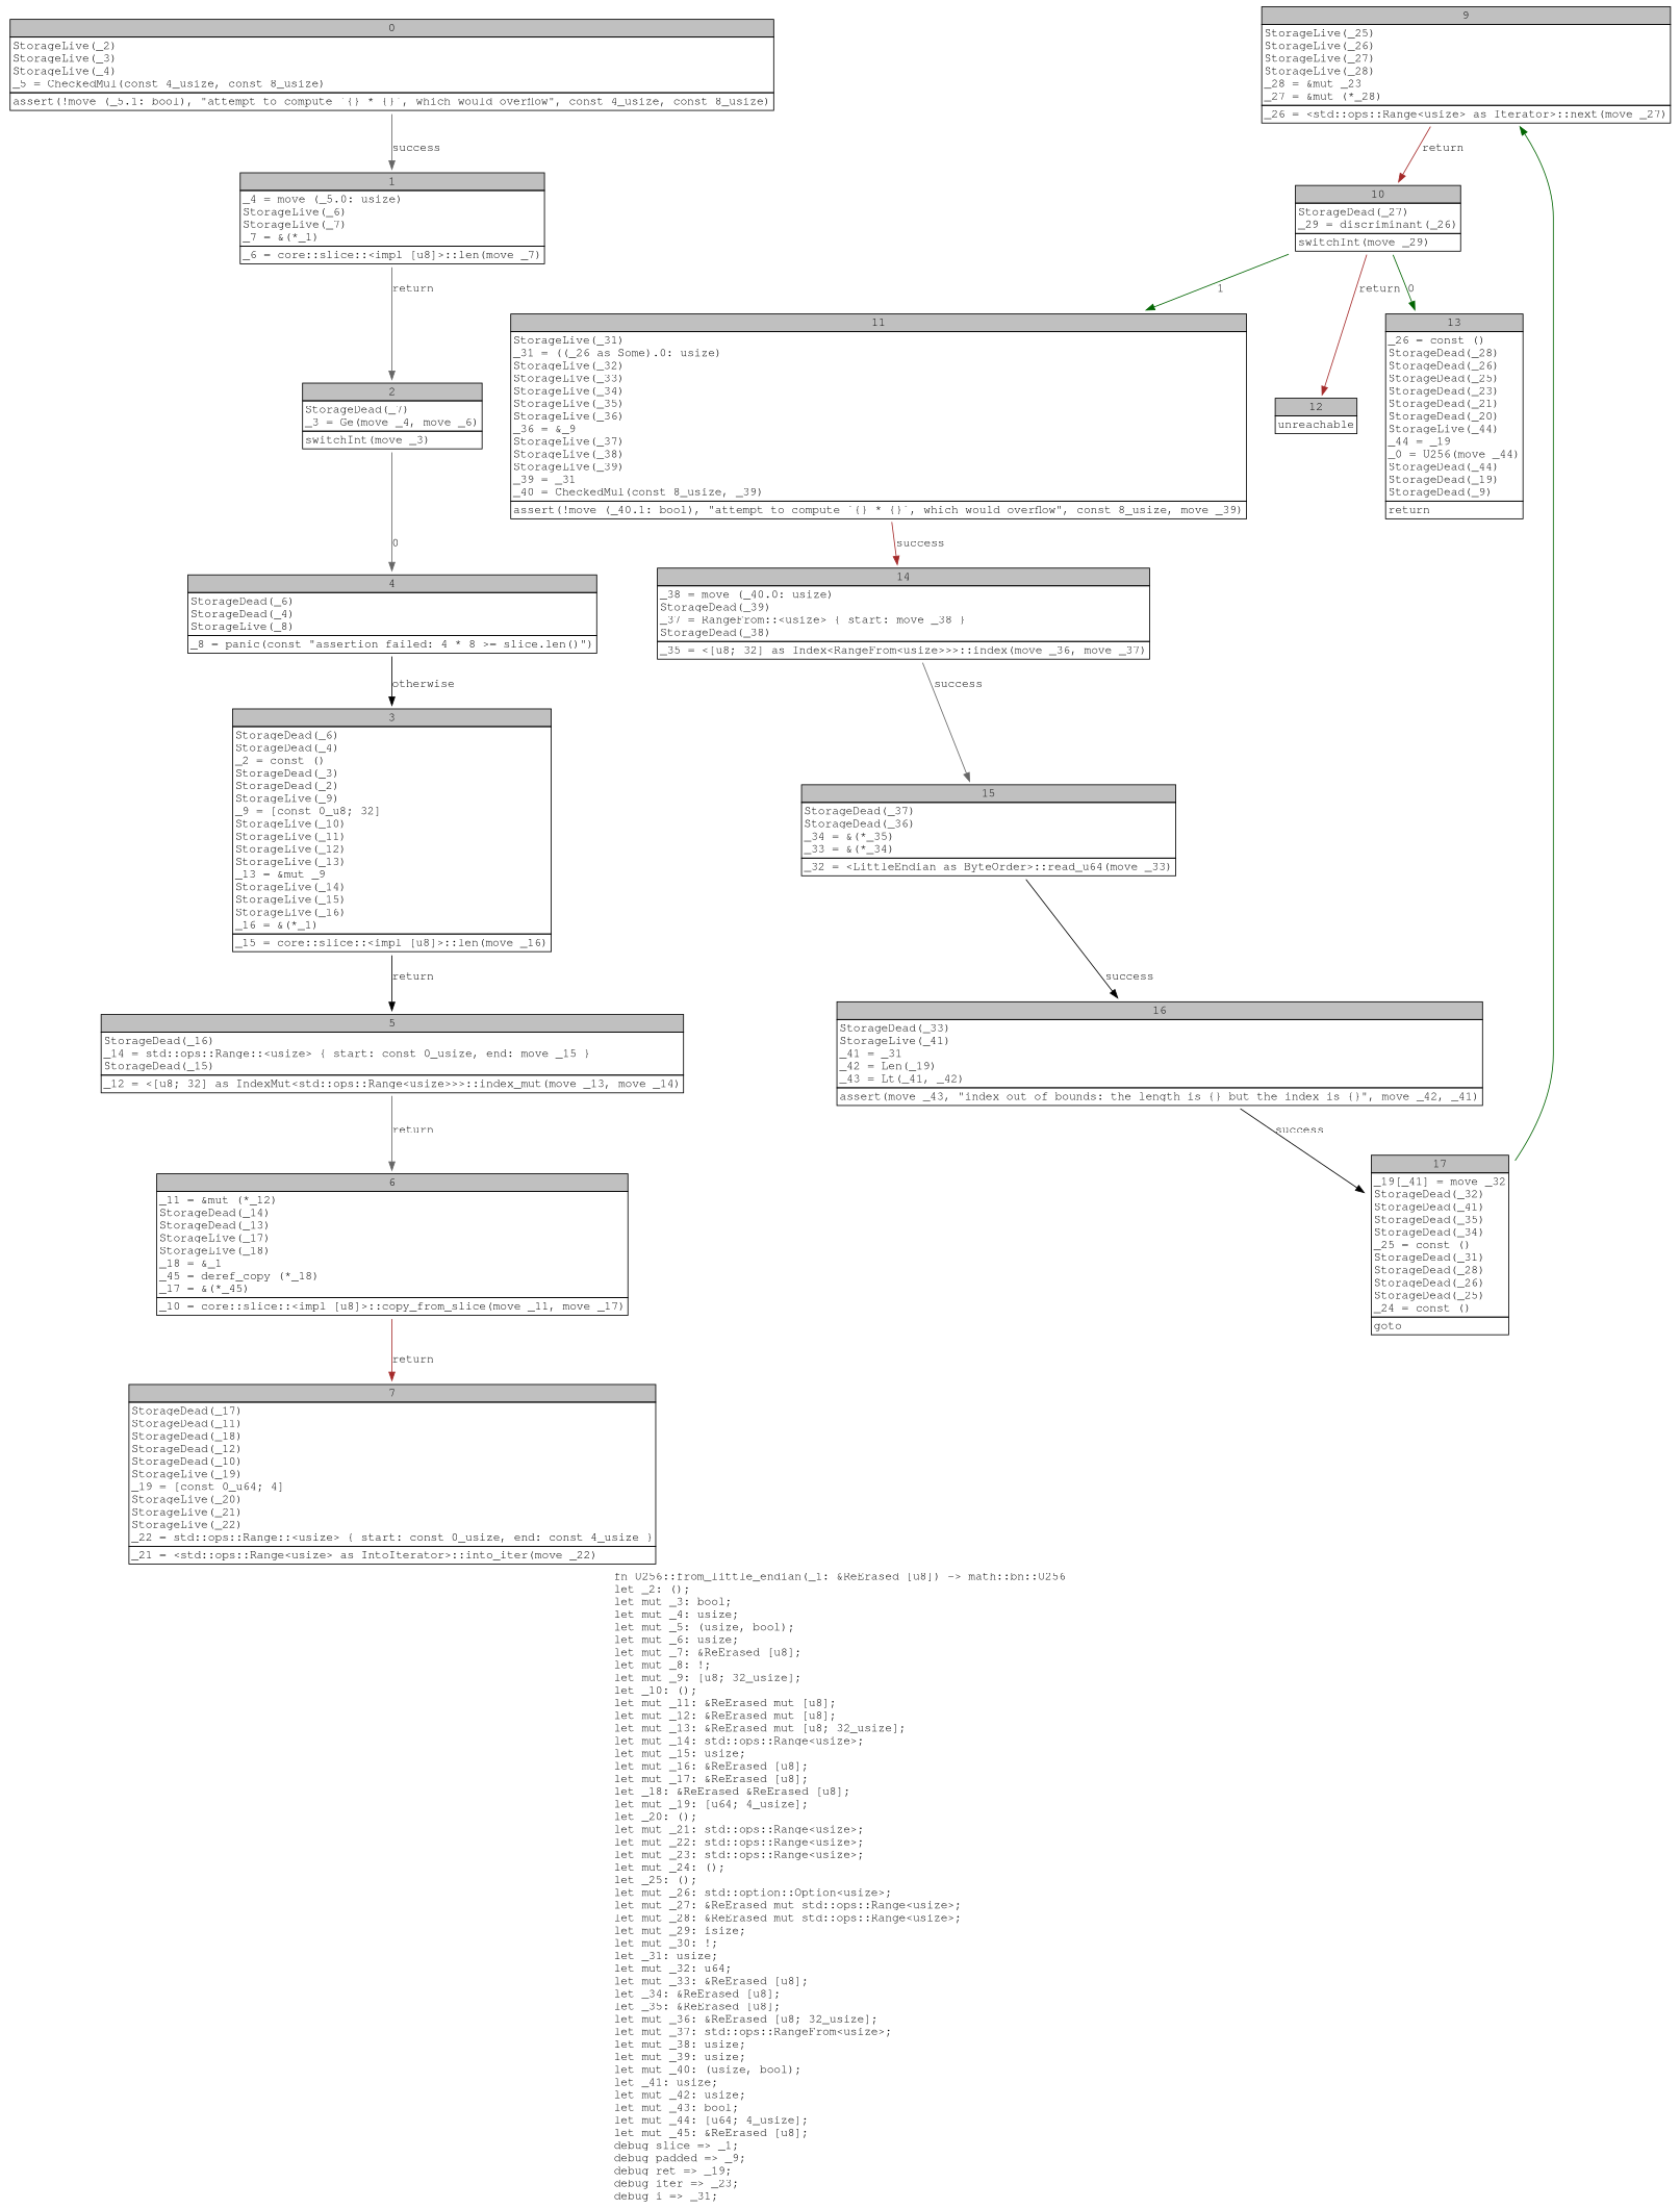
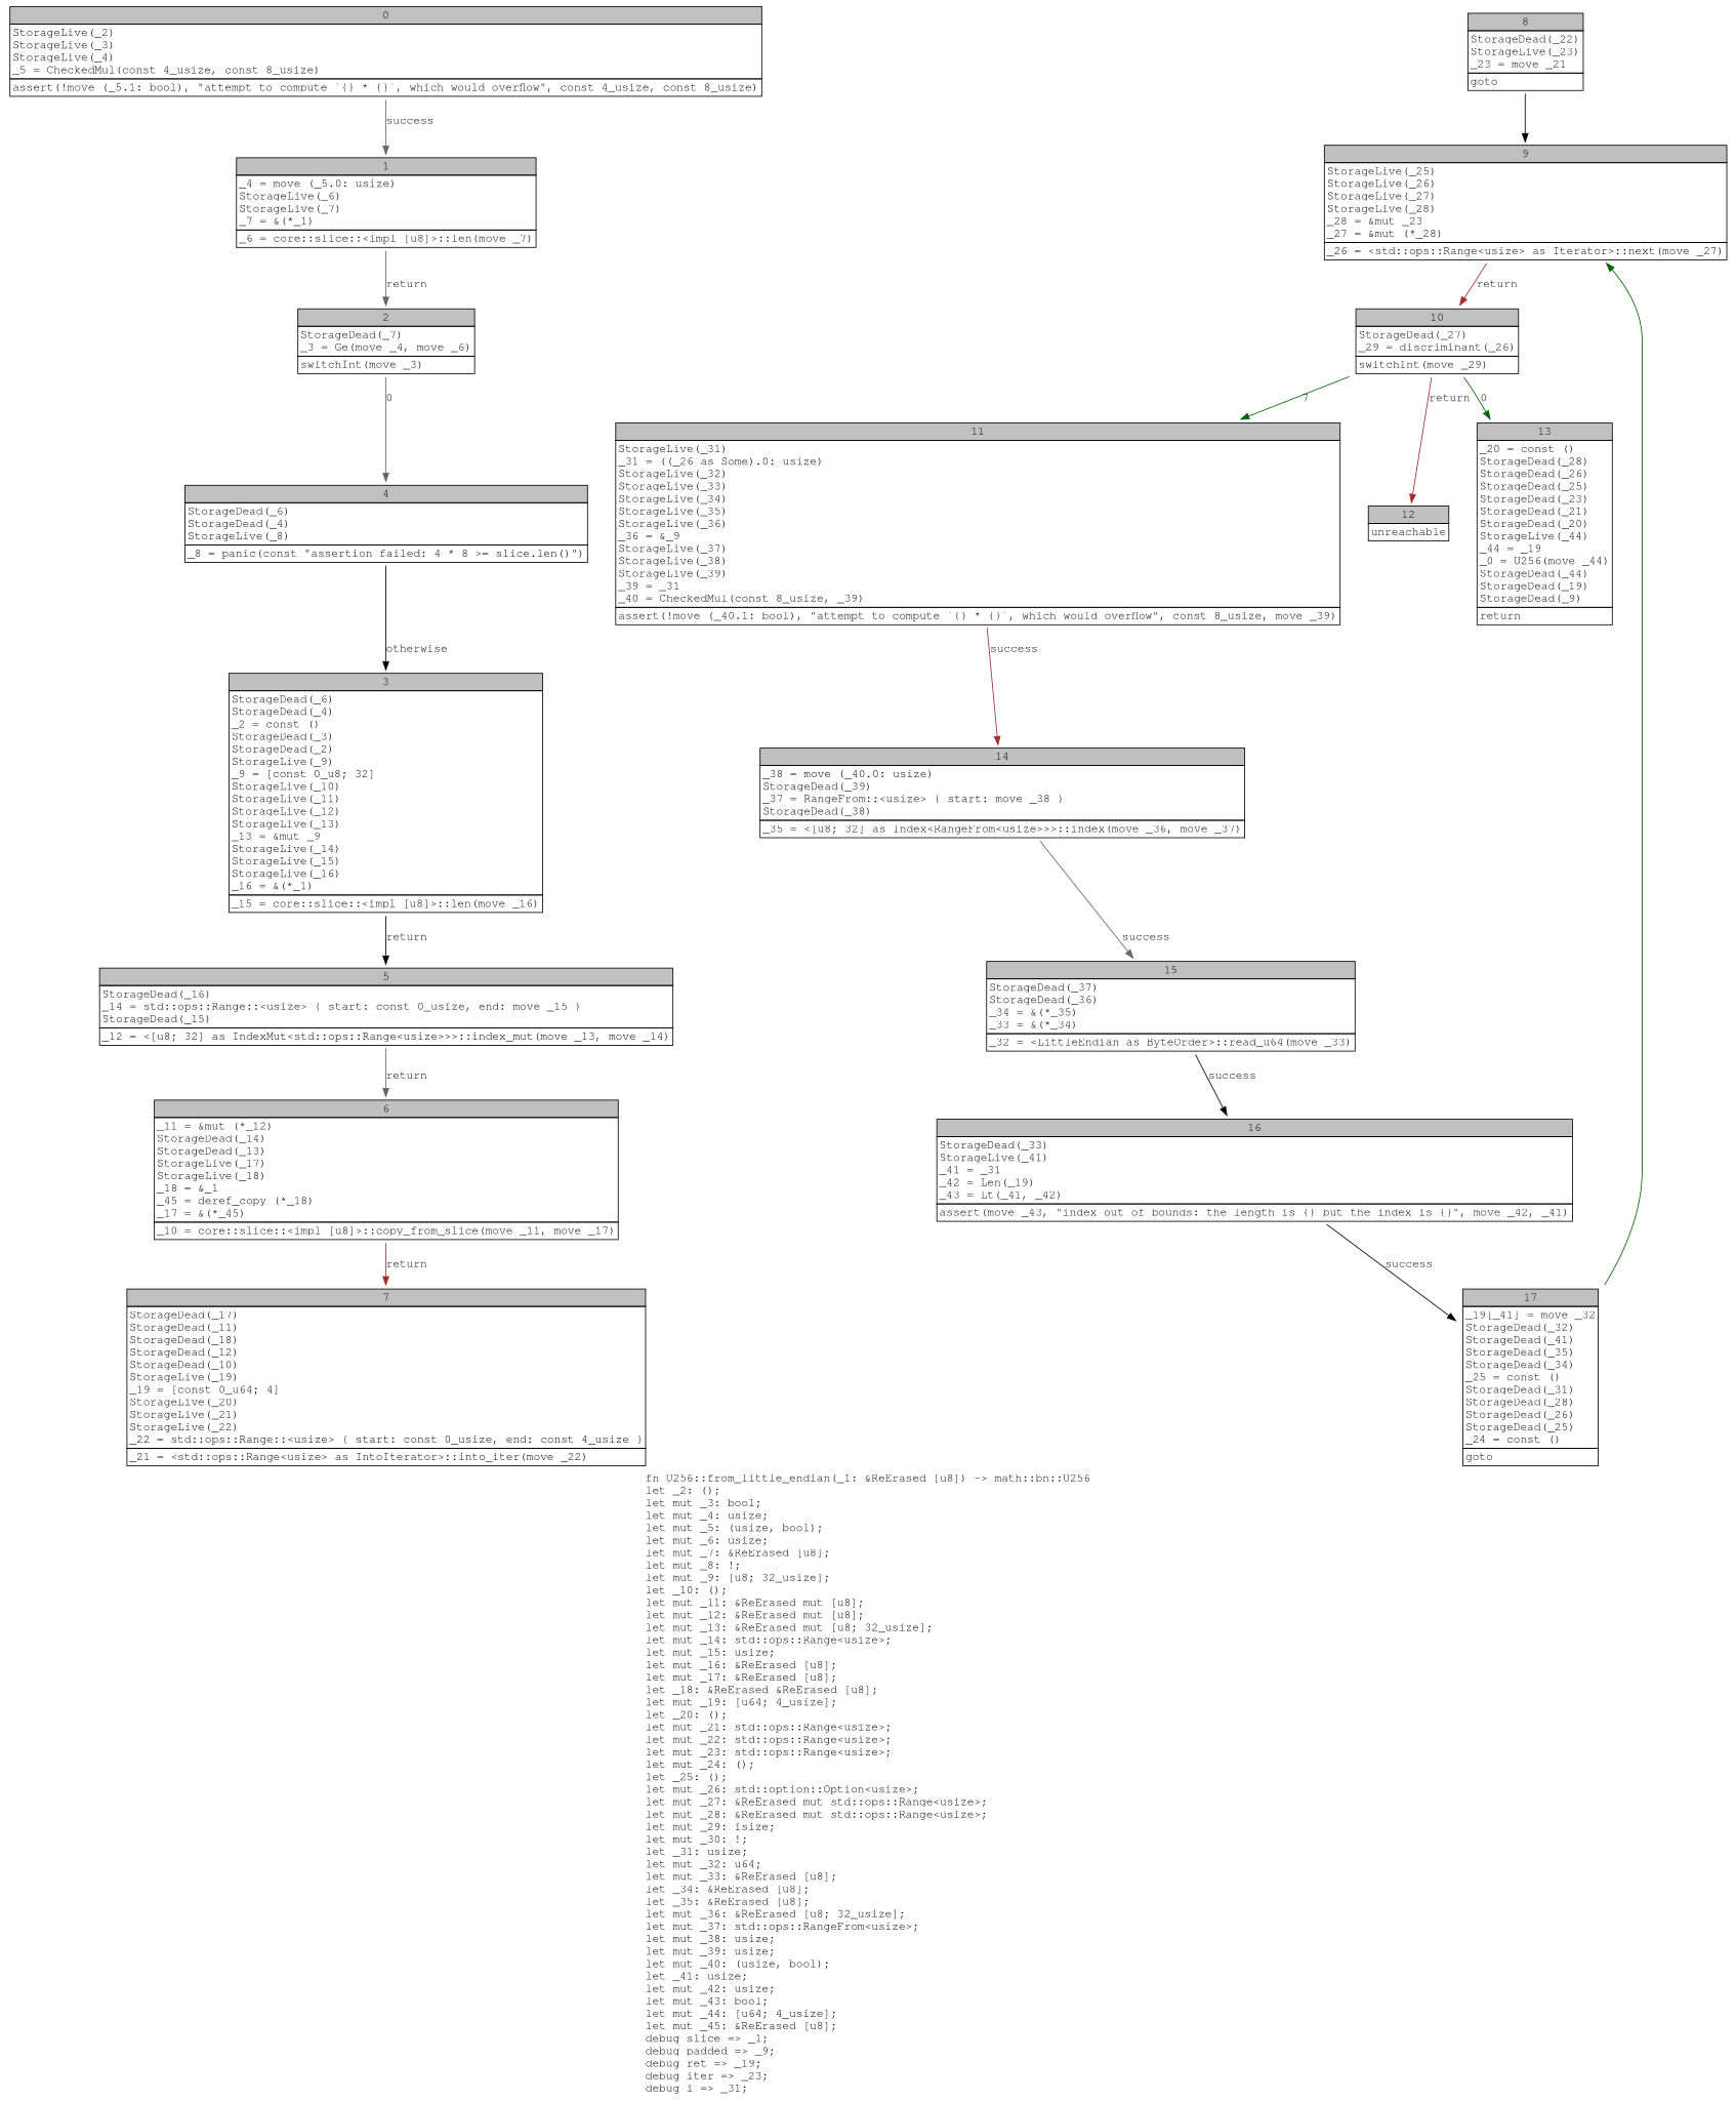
  digraph {
    fontname="Courier, monospace"
    label=<fn U256::from_little_endian(_1: &amp;ReErased [u8]) -&gt; math::bn::U256<br align="left"/>let _2: ();<br align="left"/>let mut _3: bool;<br align="left"/>let mut _4: usize;<br align="left"/>let mut _5: (usize, bool);<br align="left"/>let mut _6: usize;<br align="left"/>let mut _7: &amp;ReErased [u8];<br align="left"/>let mut _8: !;<br align="left"/>let mut _9: [u8; 32_usize];<br align="left"/>let _10: ();<br align="left"/>let mut _11: &amp;ReErased mut [u8];<br align="left"/>let mut _12: &amp;ReErased mut [u8];<br align="left"/>let mut _13: &amp;ReErased mut [u8; 32_usize];<br align="left"/>let mut _14: std::ops::Range&lt;usize&gt;;<br align="left"/>let mut _15: usize;<br align="left"/>let mut _16: &amp;ReErased [u8];<br align="left"/>let mut _17: &amp;ReErased [u8];<br align="left"/>let _18: &amp;ReErased &amp;ReErased [u8];<br align="left"/>let mut _19: [u64; 4_usize];<br align="left"/>let _20: ();<br align="left"/>let mut _21: std::ops::Range&lt;usize&gt;;<br align="left"/>let mut _22: std::ops::Range&lt;usize&gt;;<br align="left"/>let mut _23: std::ops::Range&lt;usize&gt;;<br align="left"/>let mut _24: ();<br align="left"/>let _25: ();<br align="left"/>let mut _26: std::option::Option&lt;usize&gt;;<br align="left"/>let mut _27: &amp;ReErased mut std::ops::Range&lt;usize&gt;;<br align="left"/>let mut _28: &amp;ReErased mut std::ops::Range&lt;usize&gt;;<br align="left"/>let mut _29: isize;<br align="left"/>let mut _30: !;<br align="left"/>let _31: usize;<br align="left"/>let mut _32: u64;<br align="left"/>let mut _33: &amp;ReErased [u8];<br align="left"/>let _34: &amp;ReErased [u8];<br align="left"/>let _35: &amp;ReErased [u8];<br align="left"/>let mut _36: &amp;ReErased [u8; 32_usize];<br align="left"/>let mut _37: std::ops::RangeFrom&lt;usize&gt;;<br align="left"/>let mut _38: usize;<br align="left"/>let mut _39: usize;<br align="left"/>let mut _40: (usize, bool);<br align="left"/>let _41: usize;<br align="left"/>let mut _42: usize;<br align="left"/>let mut _43: bool;<br align="left"/>let mut _44: [u64; 4_usize];<br align="left"/>let mut _45: &amp;ReErased [u8];<br align="left"/>debug slice =&gt; _1;<br align="left"/>debug padded =&gt; _9;<br align="left"/>debug ret =&gt; _19;<br align="left"/>debug iter =&gt; _23;<br align="left"/>debug i =&gt; _31;<br align="left"/>>
    node [fontname="Courier, monospace" shape=none]
    edge [color=gray40 fontname="Courier, monospace"]
    n1 [label=<<table border="0" cellborder="1" cellspacing="0"><tr><td bgcolor="gray" align="center" colspan="1">0</td></tr><tr><td align="left" balign="left">StorageLive(_2)<br/>StorageLive(_3)<br/>StorageLive(_4)<br/>_5 = CheckedMul(const 4_usize, const 8_usize)<br/></td></tr><tr><td align="left">assert(!move (_5.1: bool), &quot;attempt to compute `{} * {}`, which would overflow&quot;, const 4_usize, const 8_usize)</td></tr></table>>]
    n2 [label=<<table border="0" cellborder="1" cellspacing="0"><tr><td bgcolor="gray" align="center" colspan="1">1</td></tr><tr><td align="left" balign="left">_4 = move (_5.0: usize)<br/>StorageLive(_6)<br/>StorageLive(_7)<br/>_7 = &amp;(*_1)<br/></td></tr><tr><td align="left">_6 = core::slice::&lt;impl [u8]&gt;::len(move _7)</td></tr></table>>]
    n3 [label=<<table border="0" cellborder="1" cellspacing="0"><tr><td bgcolor="gray" align="center" colspan="1">2</td></tr><tr><td align="left" balign="left">StorageDead(_7)<br/>_3 = Ge(move _4, move _6)<br/></td></tr><tr><td align="left">switchInt(move _3)</td></tr></table>>]
    n4 [label=<<table border="0" cellborder="1" cellspacing="0"><tr><td bgcolor="gray" align="center" colspan="1">4</td></tr><tr><td align="left" balign="left">StorageDead(_6)<br/>StorageDead(_4)<br/>StorageLive(_8)<br/></td></tr><tr><td align="left">_8 = panic(const &quot;assertion failed: 4 * 8 &gt;= slice.len()&quot;)</td></tr></table>>]
    n5 [label=<<table border="0" cellborder="1" cellspacing="0"><tr><td bgcolor="gray" align="center" colspan="1">3</td></tr><tr><td align="left" balign="left">StorageDead(_6)<br/>StorageDead(_4)<br/>_2 = const ()<br/>StorageDead(_3)<br/>StorageDead(_2)<br/>StorageLive(_9)<br/>_9 = [const 0_u8; 32]<br/>StorageLive(_10)<br/>StorageLive(_11)<br/>StorageLive(_12)<br/>StorageLive(_13)<br/>_13 = &amp;mut _9<br/>StorageLive(_14)<br/>StorageLive(_15)<br/>StorageLive(_16)<br/>_16 = &amp;(*_1)<br/></td></tr><tr><td align="left">_15 = core::slice::&lt;impl [u8]&gt;::len(move _16)</td></tr></table>>]
    n6 [label=<<table border="0" cellborder="1" cellspacing="0"><tr><td bgcolor="gray" align="center" colspan="1">5</td></tr><tr><td align="left" balign="left">StorageDead(_16)<br/>_14 = std::ops::Range::&lt;usize&gt; { start: const 0_usize, end: move _15 }<br/>StorageDead(_15)<br/></td></tr><tr><td align="left">_12 = &lt;[u8; 32] as IndexMut&lt;std::ops::Range&lt;usize&gt;&gt;&gt;::index_mut(move _13, move _14)</td></tr></table>>]
    n7 [label=<<table border="0" cellborder="1" cellspacing="0"><tr><td bgcolor="gray" align="center" colspan="1">6</td></tr><tr><td align="left" balign="left">_11 = &amp;mut (*_12)<br/>StorageDead(_14)<br/>StorageDead(_13)<br/>StorageLive(_17)<br/>StorageLive(_18)<br/>_18 = &amp;_1<br/>_45 = deref_copy (*_18)<br/>_17 = &amp;(*_45)<br/></td></tr><tr><td align="left">_10 = core::slice::&lt;impl [u8]&gt;::copy_from_slice(move _11, move _17)</td></tr></table>>]
    n8 [label=<<table border="0" cellborder="1" cellspacing="0"><tr><td bgcolor="gray" align="center" colspan="1">7</td></tr><tr><td align="left" balign="left">StorageDead(_17)<br/>StorageDead(_11)<br/>StorageDead(_18)<br/>StorageDead(_12)<br/>StorageDead(_10)<br/>StorageLive(_19)<br/>_19 = [const 0_u64; 4]<br/>StorageLive(_20)<br/>StorageLive(_21)<br/>StorageLive(_22)<br/>_22 = std::ops::Range::&lt;usize&gt; { start: const 0_usize, end: const 4_usize }<br/></td></tr><tr><td align="left">_21 = &lt;std::ops::Range&lt;usize&gt; as IntoIterator&gt;::into_iter(move _22)</td></tr></table>>]
+   n9 [label=<<table border="0" cellborder="1" cellspacing="0"><tr><td bgcolor="gray" align="center" colspan="1">8</td></tr><tr><td align="left" balign="left">StorageDead(_22)<br/>StorageLive(_23)<br/>_23 = move _21<br/></td></tr><tr><td align="left">goto</td></tr></table>>]
    n10 [label=<<table border="0" cellborder="1" cellspacing="0"><tr><td bgcolor="gray" align="center" colspan="1">9</td></tr><tr><td align="left" balign="left">StorageLive(_25)<br/>StorageLive(_26)<br/>StorageLive(_27)<br/>StorageLive(_28)<br/>_28 = &amp;mut _23<br/>_27 = &amp;mut (*_28)<br/></td></tr><tr><td align="left">_26 = &lt;std::ops::Range&lt;usize&gt; as Iterator&gt;::next(move _27)</td></tr></table>>]
    n11 [label=<<table border="0" cellborder="1" cellspacing="0"><tr><td bgcolor="gray" align="center" colspan="1">10</td></tr><tr><td align="left" balign="left">StorageDead(_27)<br/>_29 = discriminant(_26)<br/></td></tr><tr><td align="left">switchInt(move _29)</td></tr></table>>]
    n12 [label=<<table border="0" cellborder="1" cellspacing="0"><tr><td bgcolor="gray" align="center" colspan="1">11</td></tr><tr><td align="left" balign="left">StorageLive(_31)<br/>_31 = ((_26 as Some).0: usize)<br/>StorageLive(_32)<br/>StorageLive(_33)<br/>StorageLive(_34)<br/>StorageLive(_35)<br/>StorageLive(_36)<br/>_36 = &amp;_9<br/>StorageLive(_37)<br/>StorageLive(_38)<br/>StorageLive(_39)<br/>_39 = _31<br/>_40 = CheckedMul(const 8_usize, _39)<br/></td></tr><tr><td align="left">assert(!move (_40.1: bool), &quot;attempt to compute `{} * {}`, which would overflow&quot;, const 8_usize, move _39)</td></tr></table>>]
    n13 [label=<<table border="0" cellborder="1" cellspacing="0"><tr><td bgcolor="gray" align="center" colspan="1">12</td></tr><tr><td align="left">unreachable</td></tr></table>>]
-   n14 [label=<<table border="0" cellborder="1" cellspacing="0"><tr><td bgcolor="gray" align="center" colspan="1">13</td></tr><tr><td align="left" balign="left">_26 = const ()<br/>StorageDead(_28)<br/>StorageDead(_26)<br/>StorageDead(_25)<br/>StorageDead(_23)<br/>StorageDead(_21)<br/>StorageDead(_20)<br/>StorageLive(_44)<br/>_44 = _19<br/>_0 = U256(move _44)<br/>StorageDead(_44)<br/>StorageDead(_19)<br/>StorageDead(_9)<br/></td></tr><tr><td align="left">return</td></tr></table>>]
+   n14 [label=<<table border="0" cellborder="1" cellspacing="0"><tr><td bgcolor="gray" align="center" colspan="1">13</td></tr><tr><td align="left" balign="left">_20 = const ()<br/>StorageDead(_28)<br/>StorageDead(_26)<br/>StorageDead(_25)<br/>StorageDead(_23)<br/>StorageDead(_21)<br/>StorageDead(_20)<br/>StorageLive(_44)<br/>_44 = _19<br/>_0 = U256(move _44)<br/>StorageDead(_44)<br/>StorageDead(_19)<br/>StorageDead(_9)<br/></td></tr><tr><td align="left">return</td></tr></table>>]
    n15 [label=<<table border="0" cellborder="1" cellspacing="0"><tr><td bgcolor="gray" align="center" colspan="1">14</td></tr><tr><td align="left" balign="left">_38 = move (_40.0: usize)<br/>StorageDead(_39)<br/>_37 = RangeFrom::&lt;usize&gt; { start: move _38 }<br/>StorageDead(_38)<br/></td></tr><tr><td align="left">_35 = &lt;[u8; 32] as Index&lt;RangeFrom&lt;usize&gt;&gt;&gt;::index(move _36, move _37)</td></tr></table>>]
    n16 [label=<<table border="0" cellborder="1" cellspacing="0"><tr><td bgcolor="gray" align="center" colspan="1">15</td></tr><tr><td align="left" balign="left">StorageDead(_37)<br/>StorageDead(_36)<br/>_34 = &amp;(*_35)<br/>_33 = &amp;(*_34)<br/></td></tr><tr><td align="left">_32 = &lt;LittleEndian as ByteOrder&gt;::read_u64(move _33)</td></tr></table>>]
    n17 [label=<<table border="0" cellborder="1" cellspacing="0"><tr><td bgcolor="gray" align="center" colspan="1">16</td></tr><tr><td align="left" balign="left">StorageDead(_33)<br/>StorageLive(_41)<br/>_41 = _31<br/>_42 = Len(_19)<br/>_43 = Lt(_41, _42)<br/></td></tr><tr><td align="left">assert(move _43, &quot;index out of bounds: the length is {} but the index is {}&quot;, move _42, _41)</td></tr></table>>]
    n18 [label=<<table border="0" cellborder="1" cellspacing="0"><tr><td bgcolor="gray" align="center" colspan="1">17</td></tr><tr><td align="left" balign="left">_19[_41] = move _32<br/>StorageDead(_32)<br/>StorageDead(_41)<br/>StorageDead(_35)<br/>StorageDead(_34)<br/>_25 = const ()<br/>StorageDead(_31)<br/>StorageDead(_28)<br/>StorageDead(_26)<br/>StorageDead(_25)<br/>_24 = const ()<br/></td></tr><tr><td align="left">goto</td></tr></table>>]
    n1 -> n2 [label=success]
    n2 -> n3 [label=return]
    n3 -> n4 [label=0]
    n4 -> n5 [color=black label=otherwise]
    n5 -> n6 [color=black label=return]
    n6 -> n7 [label=return]
    n7 -> n8 [color=brown label=return]
+   n9 -> n10 [color=black]
    n10 -> n11 [color=brown label=return]
-   n11 -> n12 [color=darkgreen label=1]
+   n11 -> n12 [color=darkgreen label=7]
    n11 -> n13 [color=brown label=return]
    n11 -> n14 [color=darkgreen label=0]
    n12 -> n15 [color=brown label=success]
    n15 -> n16 [label=success]
    n16 -> n17 [color=black label=success]
    n17 -> n18 [color=black label=success]
    n18 -> n10 [color=darkgreen]
  }
